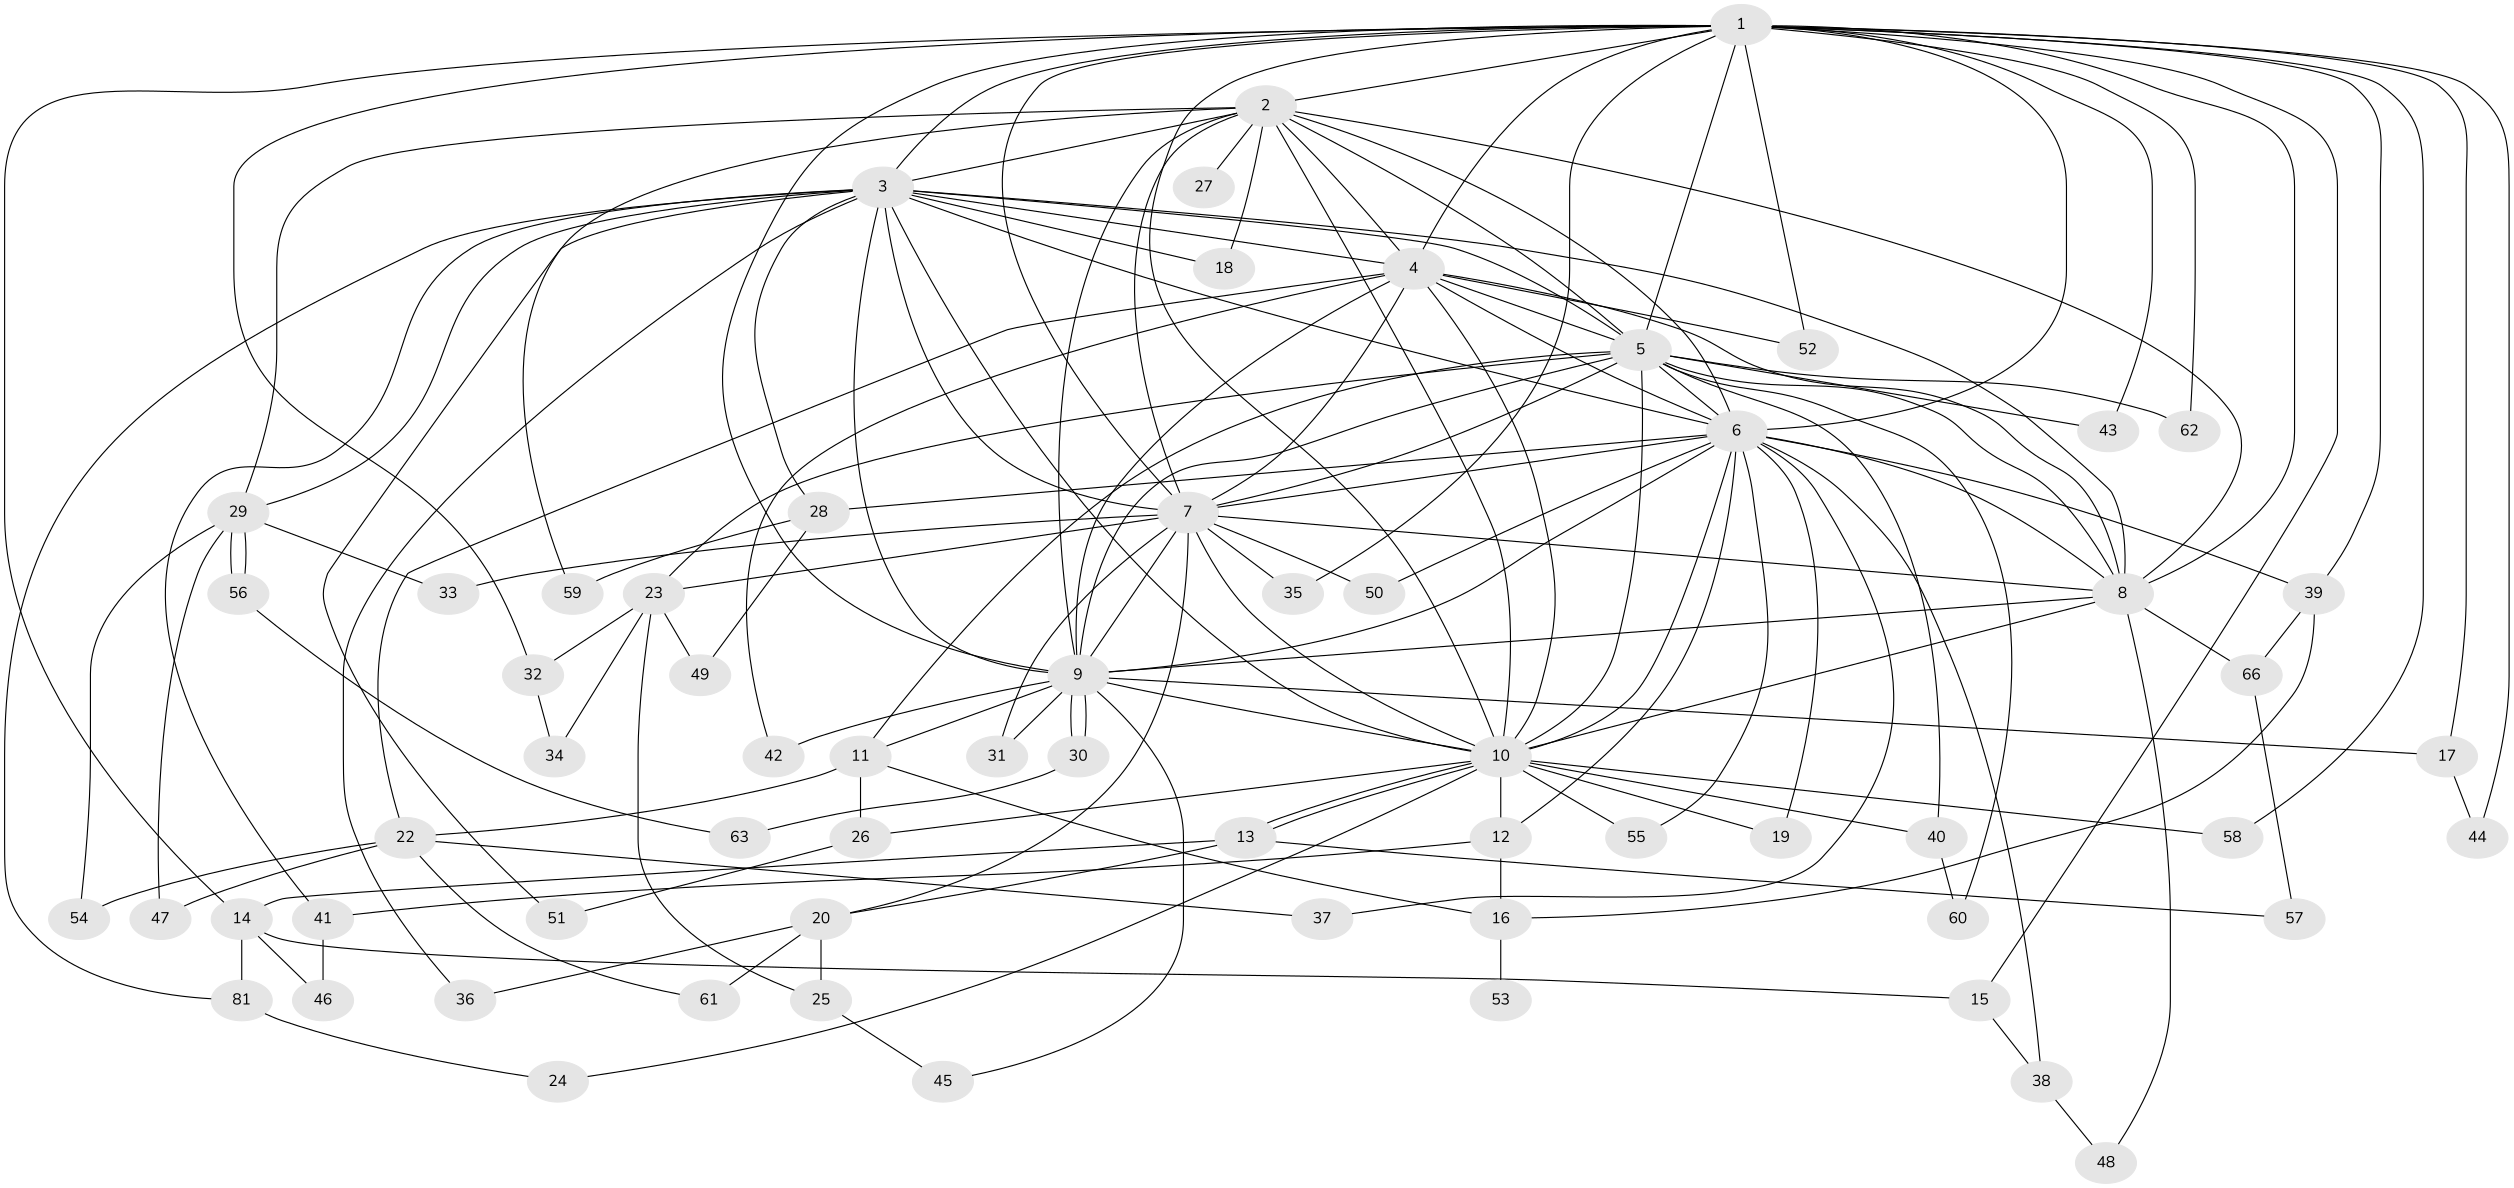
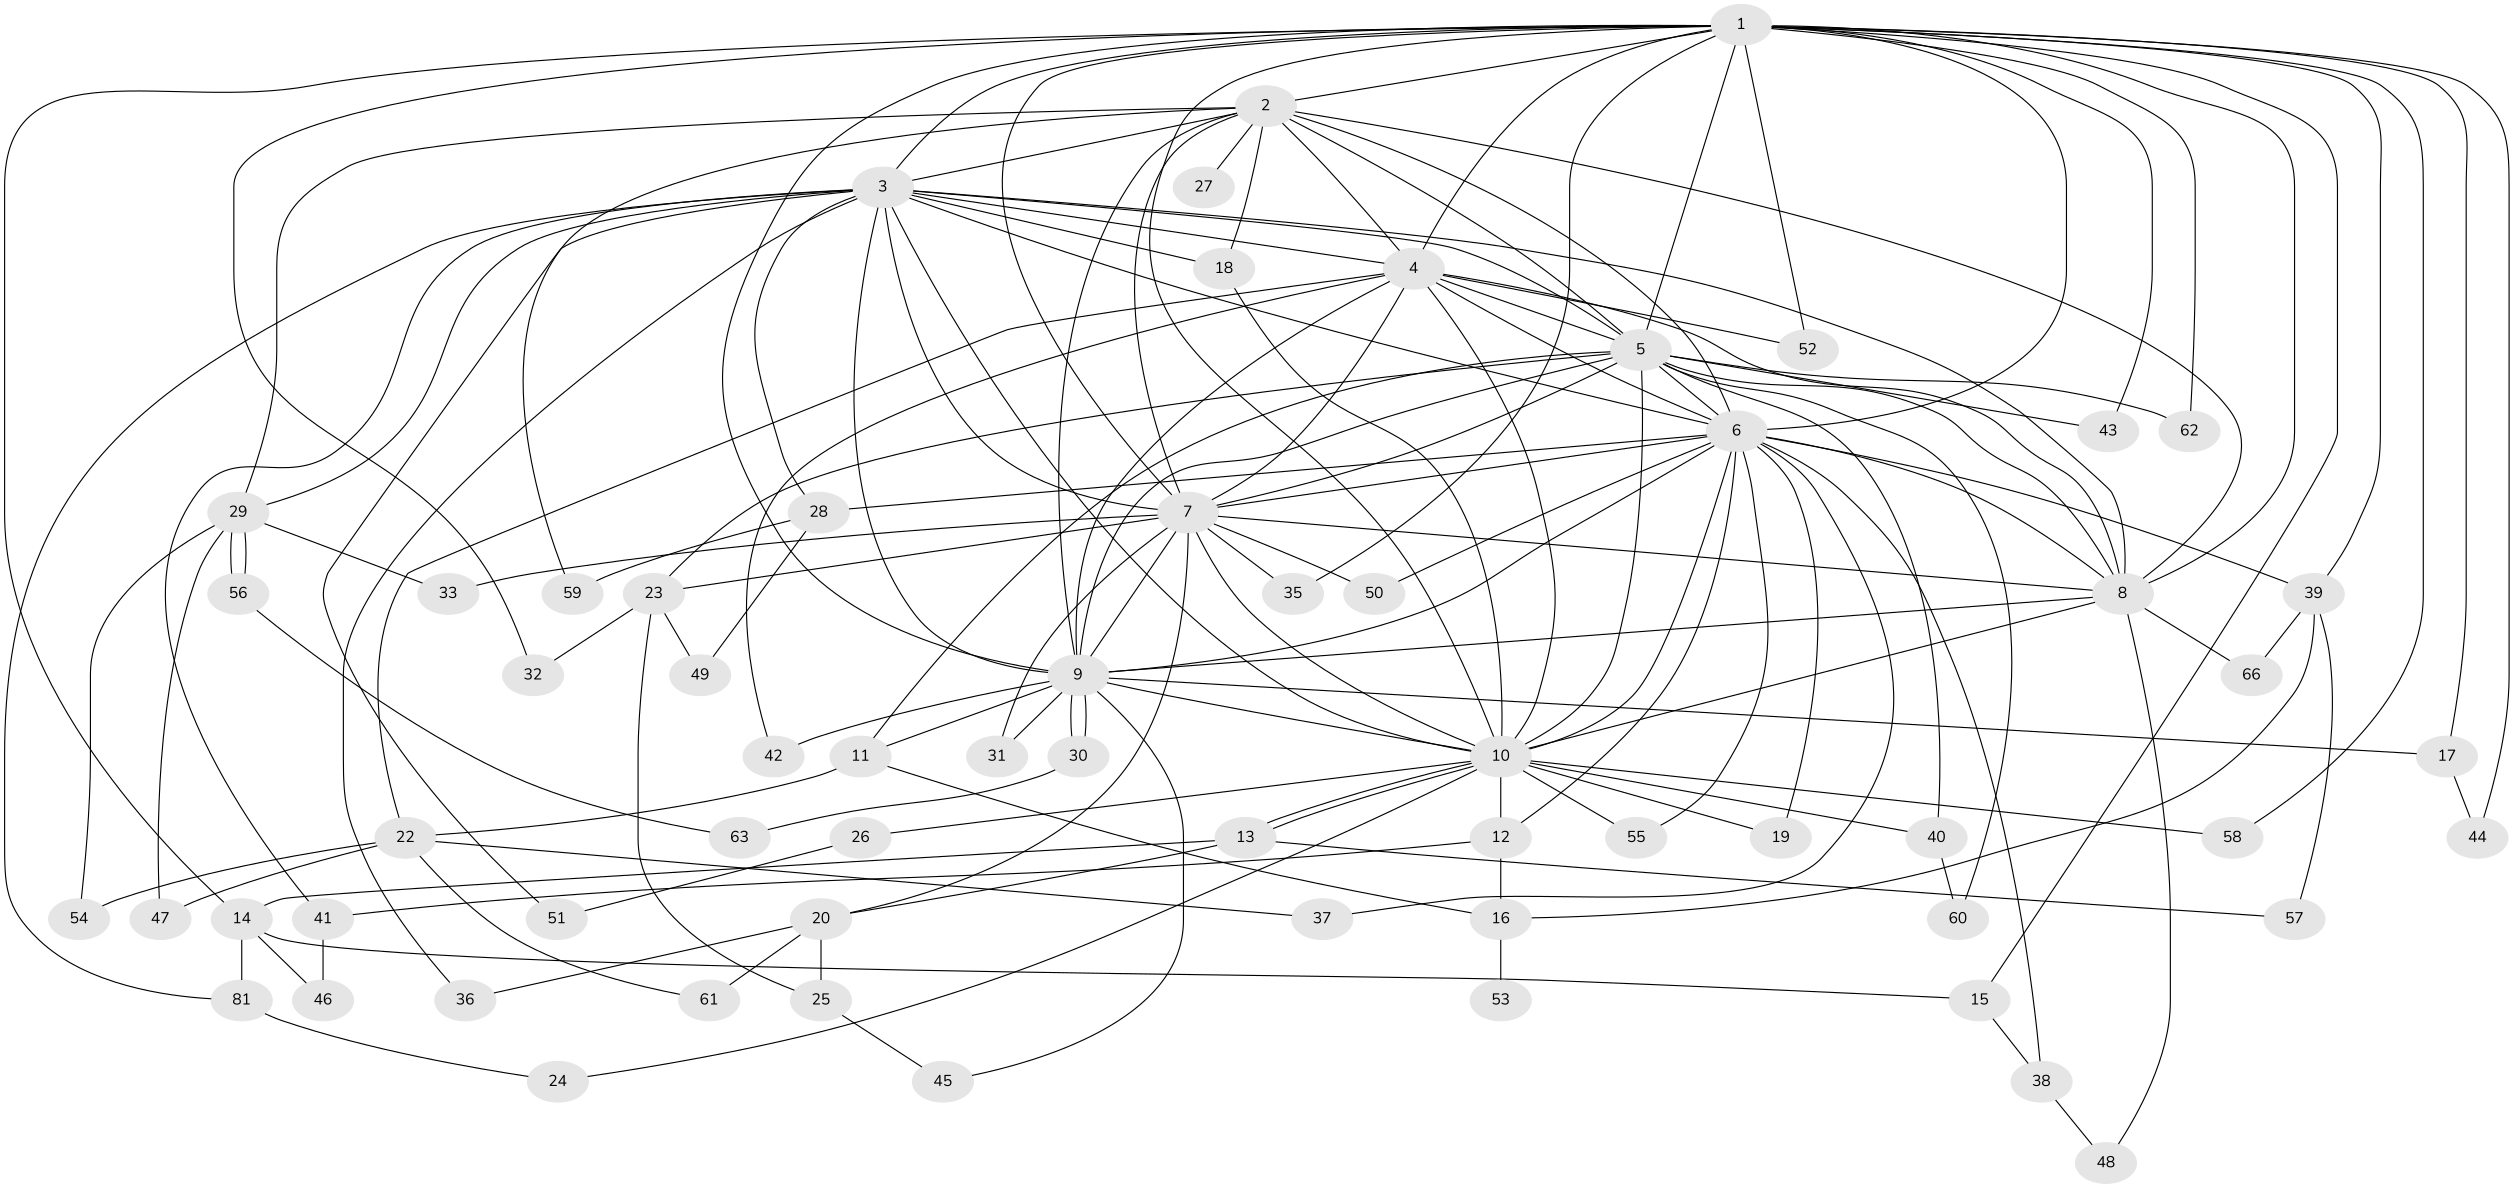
  graph {
    fontname=Nunito
    node [color=gray90 fontname=Nunito style=filled]
    edge [fontname=Nunito]
    1
    2
    3
    4
    5
    6
    7
    8
    9
    10
    14
    15
    17
    32
    35
    39
    43
    44
    52
    58
    62
    18
    27
    29
    59
    n26 [label=81]
    28
    36
    41
    51
    22
    42
    11
    23
    40
    60
    12
    19
    37
    38
    50
    55
    20
    31
    33
    48
    n47 [label=66]
    30
    45
    13
    24
    26
    46
-   34
    16
    57
    47
    54
    56
    49
    61
    25
    63
    53
    1 -- 2
    1 -- 3
    1 -- 4
    1 -- 5
    1 -- 6
    1 -- 7
    1 -- 8
    1 -- 9
    1 -- 10
    1 -- 14
    1 -- 15
    1 -- 17
    1 -- 32
    1 -- 35
    1 -- 39
    1 -- 43
    1 -- 44
    1 -- 52
    1 -- 58
    1 -- 62
    2 -- 3
    2 -- 4
    2 -- 5
    2 -- 6
    2 -- 7
    2 -- 8
    2 -- 9
-   2 -- 10
+   18 -- 10
    2 -- 18
    2 -- 27
    2 -- 29
    2 -- 59
    3 -- 4
    3 -- 5
    3 -- 6
    3 -- 7
    3 -- 8
    3 -- 9
    3 -- 10
    3 -- 18
    3 -- 29
    3 -- n26
    3 -- 28
    3 -- 36
    3 -- 41
    3 -- 51
    4 -- 5
    4 -- 6
    4 -- 7
    4 -- 8
    4 -- 9
    4 -- 10
    4 -- 52
    4 -- 22
    4 -- 42
    5 -- 6
    5 -- 7
    5 -- 8
    5 -- 9
    5 -- 10
    5 -- 43
    5 -- 62
    5 -- 11
    5 -- 23
    5 -- 40
    5 -- 60
    6 -- 7
    6 -- 8
    6 -- 9
    6 -- 10
    6 -- 39
    6 -- 28
    6 -- 12
    6 -- 19
    6 -- 37
    6 -- 38
    6 -- 50
    6 -- 55
    7 -- 8
    7 -- 9
    7 -- 10
    7 -- 35
    7 -- 23
    7 -- 50
    7 -- 20
    7 -- 31
    7 -- 33
    8 -- 9
    8 -- 10
    8 -- 48
    8 -- n47
    9 -- 10
    9 -- 17
    9 -- 42
    9 -- 11
    9 -- 31
    9 -- 30
    9 -- 30
    9 -- 45
    10 -- 58
    10 -- 40
    10 -- 12
    10 -- 19
    10 -- 55
    10 -- 13
    10 -- 13
    10 -- 24
    10 -- 26
    14 -- 15
    14 -- n26
    14 -- 46
    15 -- 38
    17 -- 44
-   32 -- 34
    39 -- n47
    39 -- 16
-   n47 -- 57
+   39 -- 57
    29 -- 33
    29 -- 47
    29 -- 54
    29 -- 56
    29 -- 56
    n26 -- 24
    28 -- 59
    28 -- 49
    41 -- 46
    22 -- 37
    22 -- 47
    22 -- 54
    22 -- 61
    11 -- 22
-   11 -- 26
    11 -- 16
    23 -- 32
-   23 -- 34
    23 -- 49
    23 -- 25
    40 -- 60
    12 -- 41
    12 -- 16
    38 -- 48
    20 -- 36
    20 -- 61
    20 -- 25
    30 -- 63
    13 -- 14
    13 -- 20
    13 -- 57
    26 -- 51
    16 -- 53
    56 -- 63
    25 -- 45
  }
